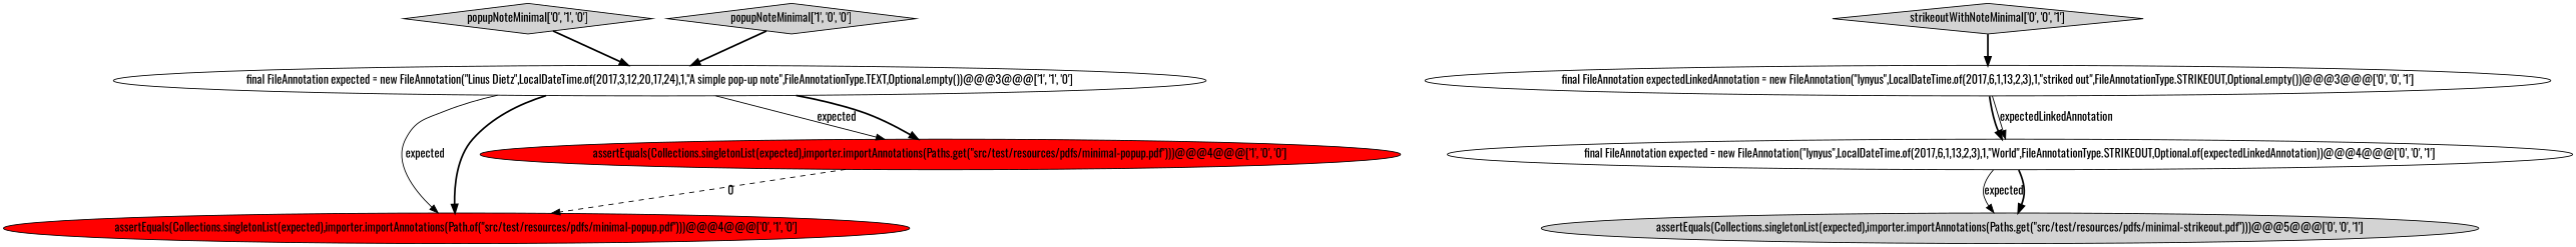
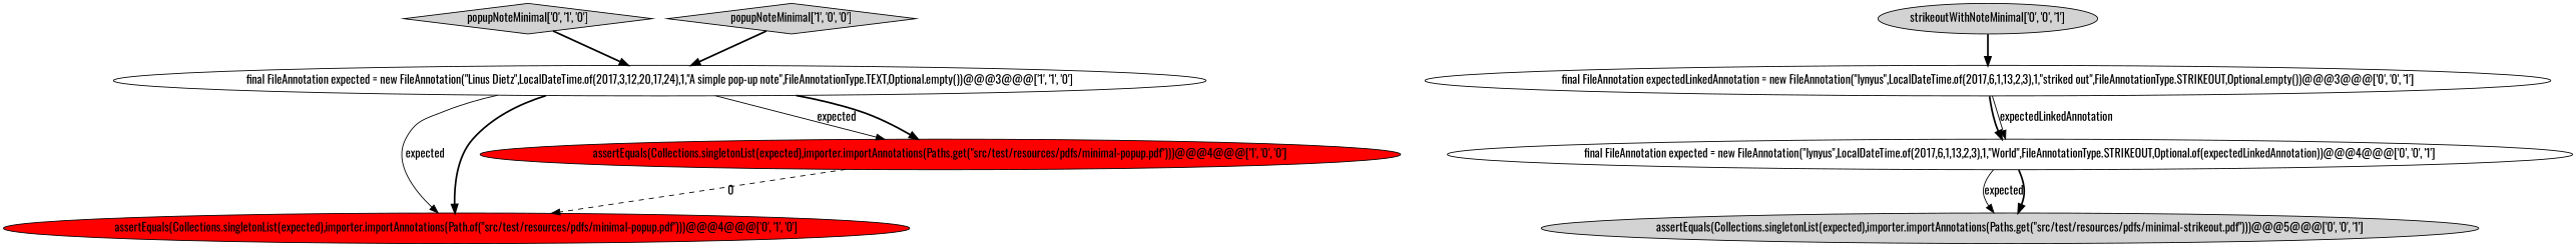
  digraph {
    fontname=Oswald
    node [fillcolor=lightgray shape=ellipse style=filled fontname=Oswald]
    edge [style=bold fontname=Oswald]
    n1 [fillcolor=red label="assertEquals(Collections.singletonList(expected),importer.importAnnotations(Path.of(\"src/test/resources/pdfs/minimal-popup.pdf\")))@@@4@@@['0', '1', '0']"]
    n2 [label="popupNoteMinimal['0', '1', '0']" shape=diamond]
    n3 [fillcolor=white label="final FileAnnotation expected = new FileAnnotation(\"Linus Dietz\",LocalDateTime.of(2017,3,12,20,17,24),1,\"A simple pop-up note\",FileAnnotationType.TEXT,Optional.empty())@@@3@@@['1', '1', '0']"]
    n4 [fillcolor=white label="final FileAnnotation expected = new FileAnnotation(\"lynyus\",LocalDateTime.of(2017,6,1,13,2,3),1,\"World\",FileAnnotationType.STRIKEOUT,Optional.of(expectedLinkedAnnotation))@@@4@@@['0', '0', '1']"]
    n5 [label="assertEquals(Collections.singletonList(expected),importer.importAnnotations(Paths.get(\"src/test/resources/pdfs/minimal-strikeout.pdf\")))@@@5@@@['0', '0', '1']"]
    n6 [fillcolor=red label="assertEquals(Collections.singletonList(expected),importer.importAnnotations(Paths.get(\"src/test/resources/pdfs/minimal-popup.pdf\")))@@@4@@@['1', '0', '0']"]
    n7 [label="popupNoteMinimal['1', '0', '0']" shape=diamond]
    n8 [fillcolor=white label="final FileAnnotation expectedLinkedAnnotation = new FileAnnotation(\"lynyus\",LocalDateTime.of(2017,6,1,13,2,3),1,\"striked out\",FileAnnotationType.STRIKEOUT,Optional.empty())@@@3@@@['0', '0', '1']"]
-   n9 [label="strikeoutWithNoteMinimal['0', '0', '1']" shape=diamond]
+   n9 [label="strikeoutWithNoteMinimal['0', '0', '1']"]
    n2 -> n3
    n3 -> n1 [label=expected style=solid]
    n3 -> n1
    n3 -> n6 [label=expected style=solid]
    n3 -> n6
    n4 -> n5 [label=expected style=solid]
    n4 -> n5
    n6 -> n1 [label=0 style=dashed]
    n7 -> n3
    n8 -> n4
    n8 -> n4 [label=expectedLinkedAnnotation style=solid]
    n9 -> n8
  }
